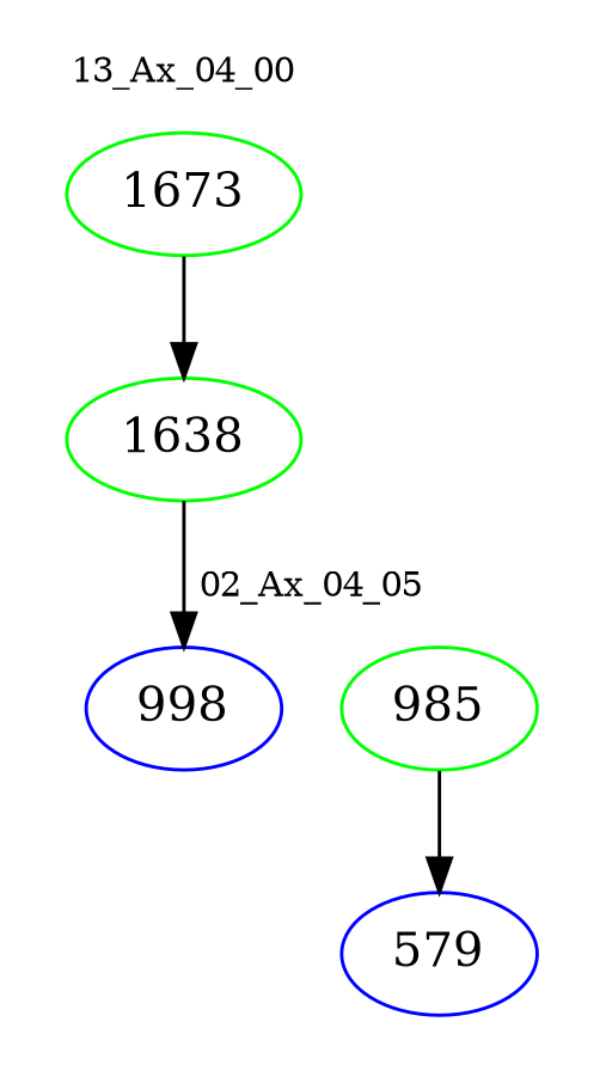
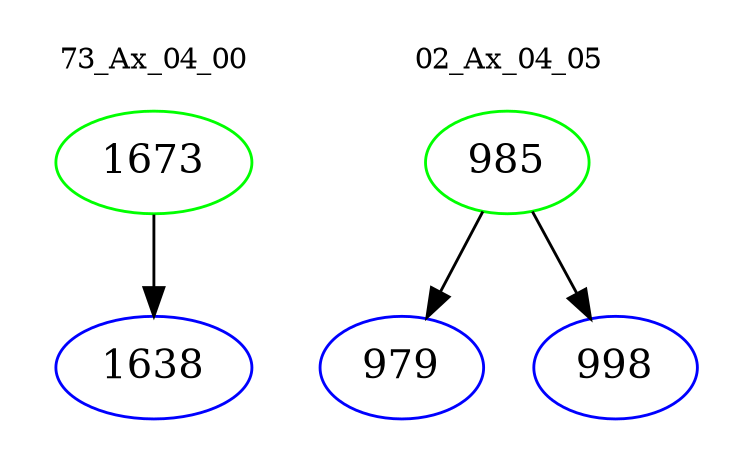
  digraph {
    node [color=green]
    edge [color=black]
    n1 [label=1673]
-   n2 [label=1638]
+   n2 [color=blue label=1638]
    n3 [label=985]
-   n4 [color=blue label=579]
+   n4 [color=blue label=979]
    n5 [color=blue label=998]
    subgraph cluster_1 {
      color=white
      fontsize=10
-     label="13_Ax_04_00"
+     label="73_Ax_04_00"
      n1
      n2
    }
    subgraph cluster_2 {
      color=white
      fontsize=10
      label="02_Ax_04_05"
      n3
      n4
      n5
    }
    n1 -> n2
    n3 -> n4
-   n2 -> n5
+   n3 -> n5
  }
